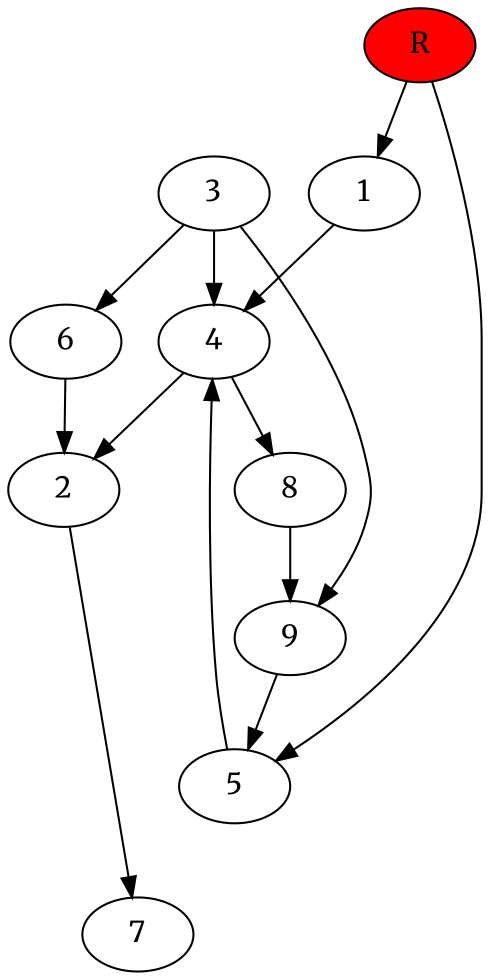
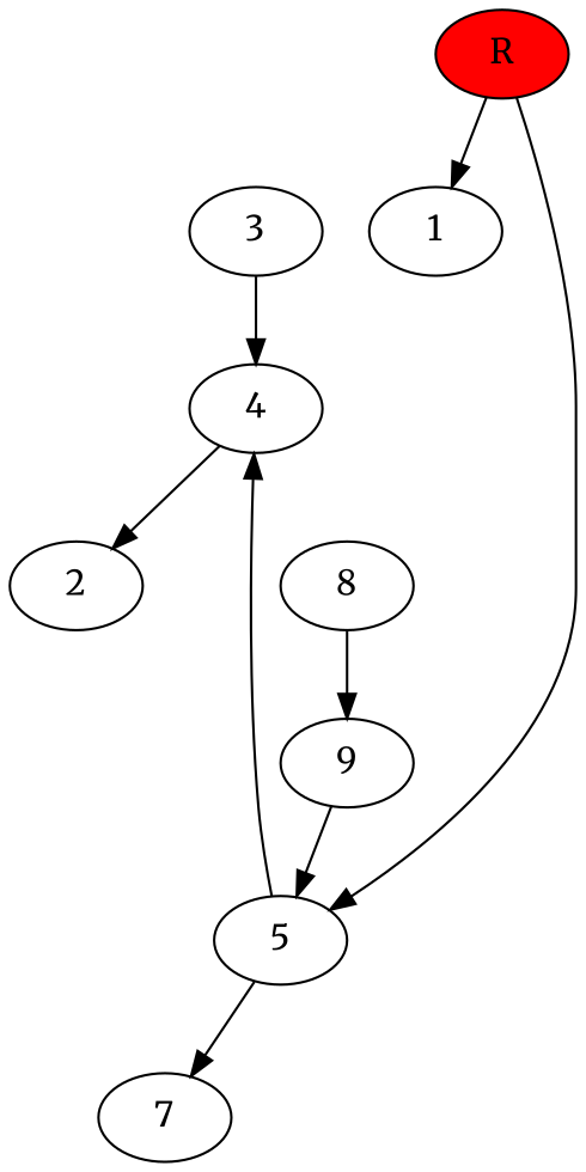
  digraph {
    fontname=Merriweather
    node [fontname=Merriweather]
    edge [fontname=Merriweather]
    1
    4
    2
    8
    3
-   6
    9
    5
    7
    R [fillcolor="#ff0000" style=filled]
-   1 -> 4
    4 -> 2
-   4 -> 8
    8 -> 9
    3 -> 4
-   3 -> 6
-   3 -> 9
-   6 -> 2
    9 -> 5
    5 -> 4
-   2 -> 7
+   5 -> 7
    R -> 1
    R -> 5
  }
